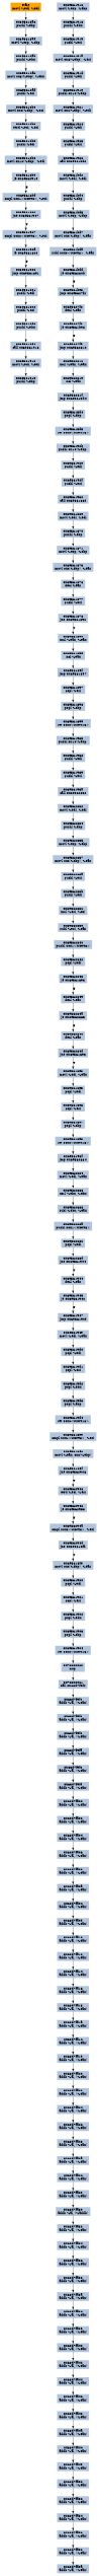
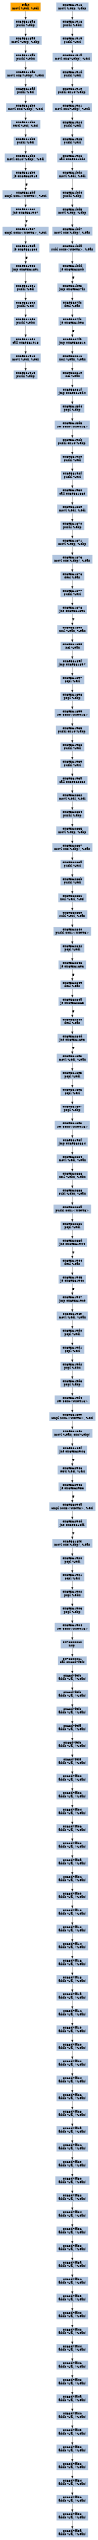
  digraph {
    node [color=lightsteelblue fillcolor=lightsteelblue shape=rectangle style=filled]
    edge [color="#000000"]
    n1 [color=lightgrey fillcolor=orange label="start\nmovl %edi, %edi"]
    n2 [label="0x6e5618a8\npushl %ebp"]
    n3 [label="0x6e5618a9\nmovl %esp, %ebp"]
    n4 [label="0x6e5618ab\npushl %ebx"]
    n5 [label="0x6e5618ac\nmovl 0x8(%ebp), %ebx"]
    n6 [label="0x6e5618af\npushl %esi"]
    n7 [label="0x6e5618b0\nmovl 0xc(%ebp), %esi"]
    n8 [label="0x6e5618b3\ntestl %esi, %esi"]
    n9 [label="0x6e5618b5\npushl %edi"]
    n10 [label="0x6e5618b6\nmovl 0x10(%ebp), %edi"]
    n11 [label="0x6e5618b9\nje 0x6e56291e"]
    n12 [label="0x6e5618bf\ncmpl $0x1<UINT8>, %esi"]
    n13 [label="0x6e5618c2\njne 0x6e561907"]
    n14 [label="0x6e561907\ncmpl $0x2<UINT8>, %esi"]
    n15 [label="0x6e56190a\nje 0x6e5618c4"]
    n16 [label="0x6e56190c\njmp 0x6e5618e1"]
    n17 [label="0x6e5618e1\npushl %edi"]
    n18 [label="0x6e5618e2\npushl %esi"]
    n19 [label="0x6e5618e3\npushl %ebx"]
    n20 [label="0x6e5618e4\ncall 0x6e561913"]
    n21 [label="0x6e561913\nmovl %edi, %edi"]
    n22 [label="0x6e561915\npushl %ebp"]
    n23 [label="0x6e561916\nmovl %esp, %ebp"]
    n24 [label="0x6e561918\npushl %ebx"]
    n25 [label="0x6e561919\npushl %esi"]
    n26 [label="0x6e56191a\nmovl 0x8(%ebp), %esi"]
    n27 [label="0x6e56191d\npushl %edi"]
    n28 [label="0x6e56191e\npushl 0x10(%ebp)"]
    n29 [label="0x6e561921\nmovl 0xc(%ebp), %edi"]
    n30 [label="0x6e561924\npushl %edi"]
    n31 [label="0x6e561925\npushl %esi"]
    n32 [label="0x6e561926\ncall 0x6e561bd2"]
    n33 [label="0x6e561bd2\nmovl %edi, %edi"]
    n34 [label="0x6e561bd4\npushl %ebp"]
    n35 [label="0x6e561bd5\nmovl %esp, %ebp"]
    n36 [label="0x6e561bd7\nmovl 0xc(%ebp), %eax"]
    n37 [label="0x6e561bda\nsubl $0x0<UINT8>, %eax"]
    n38 [label="0x6e561bdd\nje 0x6e56280b"]
    n39 [label="0x6e561be3\njmp 0x6e5627f2"]
    n40 [label="0x6e5627f2\ndecl %eax"]
    n41 [label="0x6e5627f3\nje 0x6e561be8"]
    n42 [label="0x6e5627f9\njmp 0x6e56281c"]
    n43 [label="0x6e56281c\nxorl %eax, %eax"]
    n44 [label="0x6e56281e\nincl %eax"]
    n45 [label="0x6e56281f\njmp 0x6e5615d4"]
    n46 [label="0x6e5615d4\npopl %ebp"]
    n47 [label="0x6e5615d5\nret $0xc<UINT16>"]
    n48 [label="0x6e56192b\npushl 0x10(%ebp)"]
    n49 [label="0x6e56192e\npushl %edi"]
    n50 [label="0x6e56192f\npushl %esi"]
    n51 [label="0x6e561930\ncall 0x6e56186e"]
    n52 [label="0x6e56186e\nmovl %edi, %edi"]
    n53 [label="0x6e561870\npushl %ebp"]
    n54 [label="0x6e561871\nmovl %esp, %ebp"]
    n55 [label="0x6e561873\nmovl 0xc(%ebp), %eax"]
    n56 [label="0x6e561876\ndecl %eax"]
    n57 [label="0x6e561877\npushl %esi"]
    n58 [label="0x6e561878\njne 0x6e56189c"]
    n59 [label="0x6e56189c\nxorl %eax, %eax"]
    n60 [label="0x6e56189e\nincl %eax"]
    n61 [label="0x6e56189f\njmp 0x6e561897"]
    n62 [label="0x6e561897\npopl %esi"]
    n63 [label="0x6e561898\npopl %ebp"]
    n64 [label="0x6e561899\nret $0xc<UINT16>"]
    n65 [label="0x6e561935\npushl 0x10(%ebp)"]
    n66 [label="0x6e561938\npushl %edi"]
    n67 [label="0x6e561939\npushl %esi"]
    n68 [label="0x6e56193a\ncall 0x6e562832"]
    n69 [label="0x6e562832\nmovl %edi, %edi"]
    n70 [label="0x6e562834\npushl %ebp"]
    n71 [label="0x6e562835\nmovl %esp, %ebp"]
    n72 [label="0x6e562837\nmovl 0xc(%ebp), %eax"]
    n73 [label="0x6e56283a\npushl %esi"]
    n74 [label="0x6e56283b\npushl %edi"]
    n75 [label="0x6e56283c\nxorl %esi, %esi"]
    n76 [label="0x6e56283e\nsubl %esi, %eax"]
    n77 [label="0x6e562840\npushl $0x1<UINT8>"]
    n78 [label="0x6e562842\npopl %edi"]
    n79 [label="0x6e562843\nje 0x6e5616e3"]
    n80 [label="0x6e562849\ndecl %eax"]
    n81 [label="0x6e56284a\nje 0x6e562865"]
    n82 [label="0x6e56284c\ndecl %eax"]
    n83 [label="0x6e56284d\njne 0x6e5616e3"]
    n84 [label="0x6e5616e3\nmovl %edi, %eax"]
    n85 [label="0x6e5616e5\npopl %edi"]
    n86 [label="0x6e5616e6\npopl %esi"]
    n87 [label="0x6e5616e7\npopl %ebp"]
    n88 [label="0x6e5616e8\nret $0xc<UINT16>"]
    n89 [label="0x6e56193f\njmp 0x6e562684"]
    n90 [label="0x6e562684\nmovl %edi, %eax"]
    n91 [label="0x6e562686\nxorl %ebx, %ebx"]
    n92 [label="0x6e562688\nsubl %ebx, %eax"]
    n93 [label="0x6e56268a\npushl $0x1<UINT8>"]
    n94 [label="0x6e56268c\npopl %edi"]
    n95 [label="0x6e56268d\njne 0x6e561944"]
    n96 [label="0x6e561944\ndecl %eax"]
    n97 [label="0x6e561945\nje 0x6e56194c"]
    n98 [label="0x6e561947\njmp 0x6e5619ce"]
    n99 [label="0x6e5619ce\nmovl %edi, %eax"]
    n100 [label="0x6e5619d0\npopl %edi"]
    n101 [label="0x6e5619d1\npopl %esi"]
    n102 [label="0x6e5619d2\npopl %ebx"]
    n103 [label="0x6e5619d3\npopl %ebp"]
    n104 [label="0x6e5619d4\nret $0xc<UINT16>"]
    n105 [label="0x6e5618e9\ncmpl $0x1<UINT8>, %esi"]
    n106 [label="0x6e5618ec\nmovl %eax, 0xc(%ebp)"]
    n107 [label="0x6e5618ef\njne 0x6e562946"]
    n108 [label="0x6e562946\ntestl %esi, %esi"]
    n109 [label="0x6e562948\nje 0x6e562953"]
    n110 [label="0x6e56294a\ncmpl $0x3<UINT8>, %esi"]
    n111 [label="0x6e56294d\njne 0x6e5618fd"]
    n112 [label="0x6e5618fd\nmovl 0xc(%ebp), %eax"]
    n113 [label="0x6e561900\npopl %edi"]
    n114 [label="0x6e561901\npopl %esi"]
    n115 [label="0x6e561902\npopl %ebx"]
    n116 [label="0x6e561903\npopl %ebp"]
    n117 [label="0x6e561904\nret $0xc<UINT16>"]
    n118 [label="0x7c8000c0\nnop "]
    n119 [label="0x7c8000c1\ncall 0x63d7f9f4"]
    n120 [label="0x63d7f9f4\naddb %al, (%eax)"]
    n121 [label="0x63d7f9f6\naddb %al, (%eax)"]
    n122 [label="0x63d7f9f8\naddb %al, (%eax)"]
    n123 [label="0x63d7f9fa\naddb %al, (%eax)"]
    n124 [label="0x63d7f9fc\naddb %al, (%eax)"]
    n125 [label="0x63d7f9fe\naddb %al, (%eax)"]
    n126 [label="0x63d7fa00\naddb %al, (%eax)"]
    n127 [label="0x63d7fa02\naddb %al, (%eax)"]
    n128 [label="0x63d7fa04\naddb %al, (%eax)"]
    n129 [label="0x62d7fa06\naddb %al, (%eax)"]
    n130 [label="0x63d7fa08\naddb %al, (%eax)"]
    n131 [label="0x63d7fa0a\naddb %al, (%eax)"]
    n132 [label="0x63d7fa0c\naddb %al, (%eax)"]
    n133 [label="0x63d7fa0e\naddb %al, (%eax)"]
    n134 [label="0x63d7fa10\naddb %al, (%eax)"]
    n135 [label="0x63d7fa12\naddb %al, (%eax)"]
    n136 [label="0x63d7fa14\naddb %al, (%eax)"]
    n137 [label="0x63d7fa16\naddb %al, (%eax)"]
    n138 [label="0x63d7fa18\naddb %al, (%eax)"]
    n139 [label="0x63d7fa1a\naddb %al, (%eax)"]
    n140 [label="0x63d7fa1c\naddb %al, (%eax)"]
    n141 [label="0x63d7fa1e\naddb %al, (%eax)"]
    n142 [label="0x63d7fa20\naddb %al, (%eax)"]
    n143 [label="0x63d7fa22\naddb %al, (%eax)"]
    n144 [label="0x63d7fa24\naddb %al, (%eax)"]
    n145 [label="0x63d7fa26\naddb %al, (%eax)"]
    n146 [label="0x63d7fa28\naddb %al, (%eax)"]
    n147 [label="0x63d7fa2a\naddb %al, (%eax)"]
    n148 [label="0x63d7fa2c\naddb %al, (%eax)"]
    n149 [label="0x63d7fa2e\naddb %al, (%eax)"]
-   n150 [label="0x63d7fa30\naddb %al, (%addb)"]
+   n150 [label="0x63d7fa30\naddb %al, (%eax)"]
    n151 [label="0x63d7fa32\naddb %al, (%eax)"]
    n152 [label="0x63d7fa34\naddb %al, (%eax)"]
    n153 [label="0x63d7fa36\naddb %al, (%eax)"]
    n154 [label="0x63d7fa38\naddb %al, (%eax)"]
    n155 [label="0x63d7fa3a\naddb %al, (%eax)"]
    n156 [label="0x63d7fa3c\naddb %al, (%eax)"]
    n157 [label="0x63d7fa3e\naddb %al, (%eax)"]
    n158 [label="0x63d7fa40\naddb %al, (%eax)"]
    n159 [label="0x63d7fa42\naddb %al, (%eax)"]
    n160 [label="0x63d7fa44\naddb %al, (%eax)"]
    n161 [label="0x63d7fa46\naddb %al, (%eax)"]
    n162 [label="0x63d7fa48\naddb %al, (%eax)"]
    n163 [label="0x63d7fa4a\naddb %al, (%eax)"]
    n164 [label="0x63d7fa4c\naddb %al, (%eax)"]
    n165 [label="0x63d7fa4e\naddb %al, (%eax)"]
    n166 [label="0x63d7fa50\naddb %al, (%eax)"]
    n167 [label="0x63d7fa52\naddb %al, (%eax)"]
    n168 [label="0x63d7fa54\naddb %al, (%eax)"]
    n169 [label="0x63d7fa56\naddb %al, (%eax)"]
    n170 [label="0x63d7fa58\naddb %al, (%eax)"]
    n171 [label="0x63d7fa5a\naddb %al, (%eax)"]
    n1 -> n2
    n2 -> n3
    n3 -> n4
    n4 -> n5
    n5 -> n6
    n6 -> n7
    n7 -> n8
    n8 -> n9
    n9 -> n10
    n10 -> n11
    n11 -> n12 [label=F]
    n12 -> n13
    n13 -> n14 [label=T]
    n14 -> n15
    n15 -> n16 [label=F]
    n16 -> n17
    n17 -> n18
    n18 -> n19
    n19 -> n20
    n20 -> n21
    n21 -> n22
    n23 -> n24
    n24 -> n25
    n25 -> n26
    n26 -> n27
    n27 -> n28
    n28 -> n29
    n29 -> n30
    n30 -> n31
    n31 -> n32
    n32 -> n33
    n33 -> n34
    n34 -> n35
    n35 -> n36
    n36 -> n37
    n37 -> n38
    n38 -> n39 [label=F]
    n39 -> n40
    n40 -> n41
    n41 -> n42 [label=F]
    n42 -> n43
    n43 -> n44
    n44 -> n45
    n45 -> n46
    n46 -> n47
    n47 -> n48
    n48 -> n49
    n49 -> n50
    n50 -> n51
    n51 -> n52
    n52 -> n53
    n53 -> n54
    n54 -> n55
    n55 -> n56
    n56 -> n57
    n57 -> n58
    n58 -> n59 [label=T]
    n59 -> n60
    n60 -> n61
    n61 -> n62
    n62 -> n63
    n63 -> n64
    n64 -> n65
    n65 -> n66
    n66 -> n67
    n67 -> n68
    n68 -> n69
    n69 -> n70
    n70 -> n71
    n71 -> n72
    n72 -> n73
    n73 -> n74
    n74 -> n75
    n75 -> n76
    n76 -> n77
    n77 -> n78
    n78 -> n79
    n79 -> n80 [label=F]
    n80 -> n81
    n81 -> n82 [label=F]
    n82 -> n83
    n83 -> n84 [label=T]
    n84 -> n85
    n85 -> n86
    n86 -> n87
    n87 -> n88
    n88 -> n89
    n89 -> n90
    n90 -> n91
    n91 -> n92
    n92 -> n93
    n93 -> n94
    n94 -> n95
    n95 -> n96 [label=T]
    n96 -> n97
    n97 -> n98 [label=F]
    n98 -> n99
    n99 -> n100
    n100 -> n101
    n101 -> n102
    n102 -> n103
    n103 -> n104
    n104 -> n105
    n105 -> n106
    n106 -> n107
    n107 -> n108 [label=T]
    n108 -> n109
    n109 -> n110 [label=F]
    n110 -> n111
    n111 -> n112 [label=T]
    n112 -> n113
    n113 -> n114
    n114 -> n115
    n115 -> n116
    n116 -> n117
    n117 -> n118
    n118 -> n119
    n119 -> n120
    n120 -> n121
    n121 -> n122
    n122 -> n123
    n123 -> n124
    n124 -> n125
    n125 -> n126
    n126 -> n127
    n127 -> n128
    n128 -> n129
    n129 -> n130
    n130 -> n131
    n131 -> n132
    n132 -> n133
    n133 -> n134
    n134 -> n135
    n135 -> n136
    n136 -> n137
    n137 -> n138
    n138 -> n139
    n139 -> n140
    n140 -> n141
    n141 -> n142
    n142 -> n143
    n143 -> n144
    n144 -> n145
    n145 -> n146
    n146 -> n147
    n147 -> n148
    n148 -> n149
    n149 -> n150
    n150 -> n151
    n151 -> n152
    n152 -> n153
    n153 -> n154
    n154 -> n155
    n155 -> n156
    n156 -> n157
    n157 -> n158
    n158 -> n159
    n159 -> n160
    n160 -> n161
    n161 -> n162
    n162 -> n163
    n163 -> n164
    n164 -> n165
    n165 -> n166
    n166 -> n167
    n167 -> n168
    n168 -> n169
    n169 -> n170
    n170 -> n171
  }
